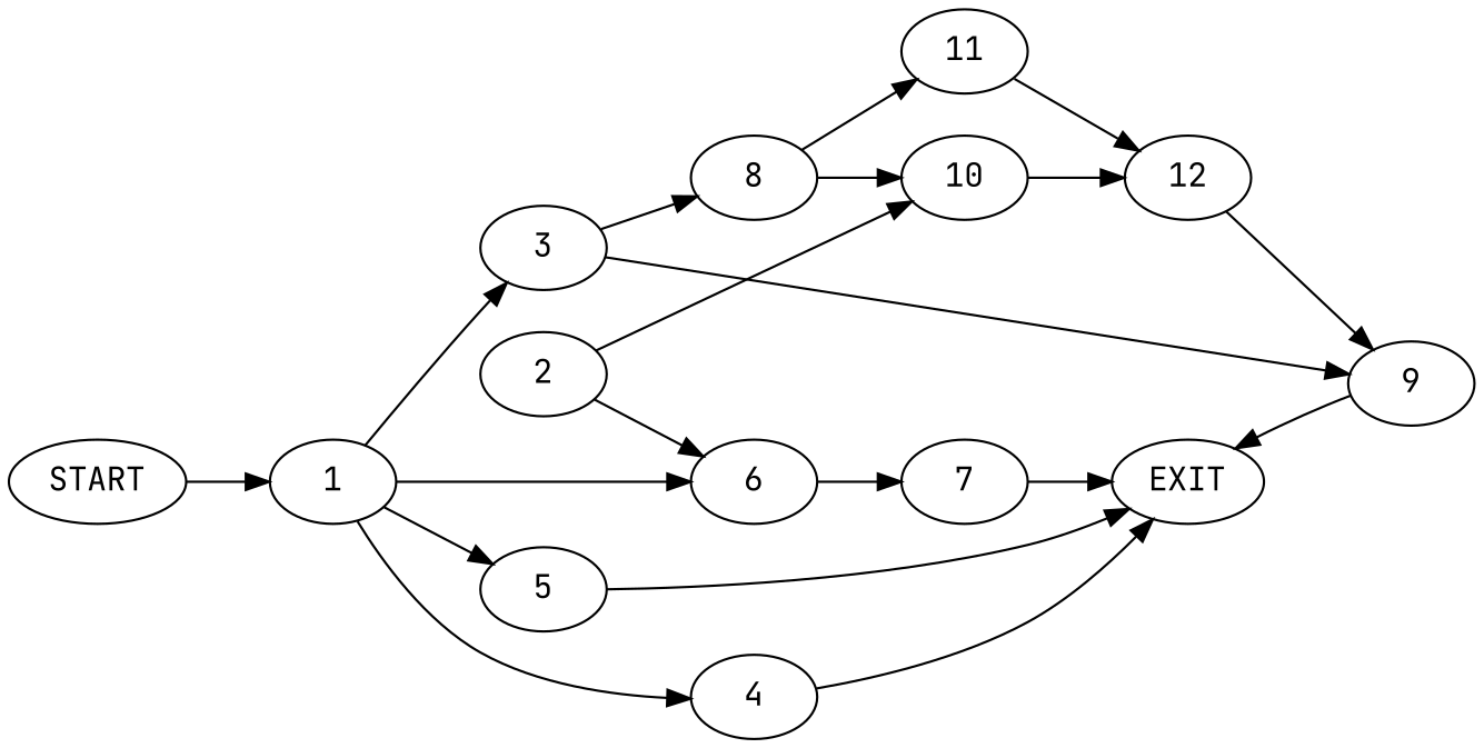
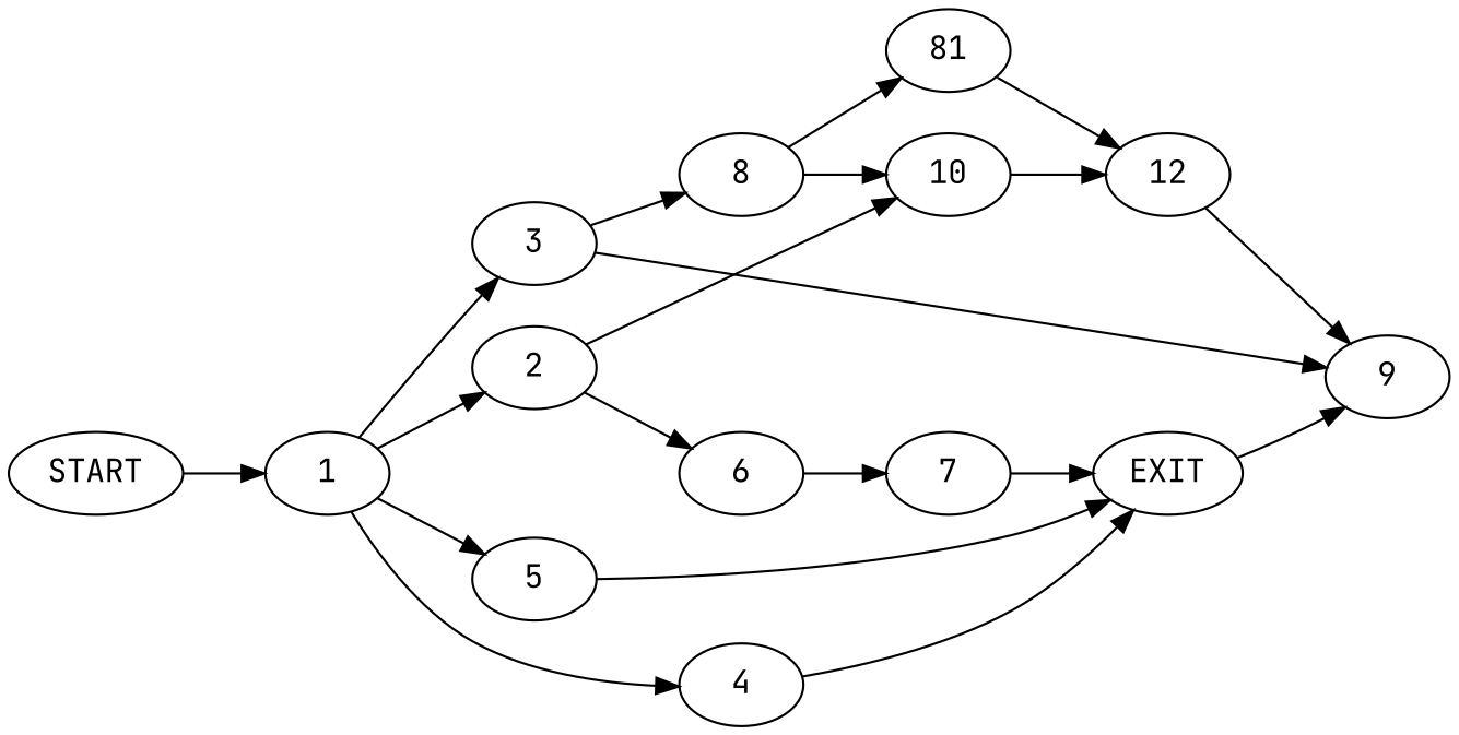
  digraph {
    fontname="JetBrains Mono"
    rankdir=LR
    node [fontname="JetBrains Mono"]
    edge [fontname="JetBrains Mono"]
    n1 [label=START]
    1
    2
    3
    4
    5
    n7 [label=EXIT]
    6
    10
    8
    9
    7
-   11
+   11 [label=81]
    12
    n1 -> 1
-   1 -> 6
+   1 -> 2
    1 -> 3
    1 -> 4
    1 -> 5
    2 -> 6
    2 -> 10
    3 -> 8
    3 -> 9
    4 -> n7
    5 -> n7
    6 -> 7
    10 -> 12
    8 -> 10
    8 -> 11
-   9 -> n7
+   n7 -> 9
    7 -> n7
    11 -> 12
    12 -> 9
  }
